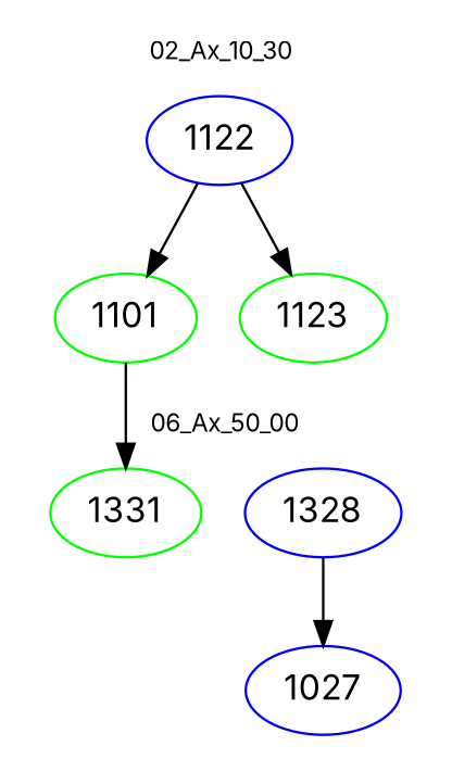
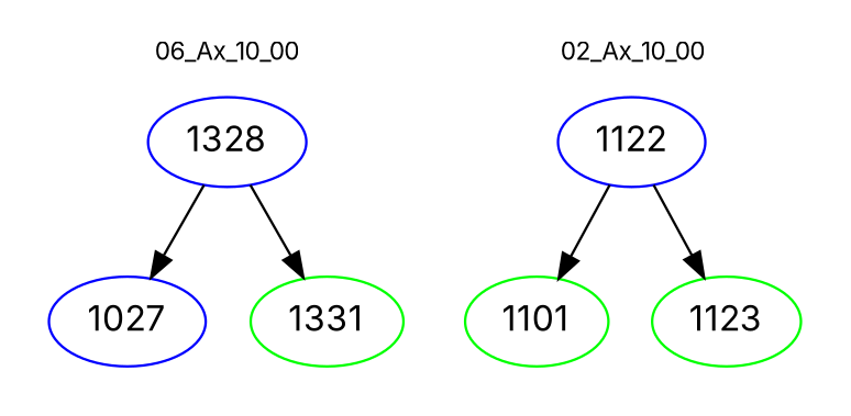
  digraph {
    fontname=Inter
    node [color=blue fontname=Inter]
    edge [color=black fontname=Inter]
    n1 [label=1328]
    n2 [label=1027]
    n3 [color=green label=1331]
    n4 [label=1122]
    n5 [color=green label=1101]
    n6 [color=green label=1123]
    subgraph cluster_1 {
      color=white
      fontsize=10
-     label="06_Ax_50_00"
+     label="06_Ax_10_00"
      n1
      n2
      n3
    }
    subgraph cluster_2 {
      color=white
      fontsize=10
-     label="02_Ax_10_30"
+     label="02_Ax_10_00"
      n4
      n5
      n6
    }
    n1 -> n2
-   n5 -> n3
+   n1 -> n3
    n4 -> n5
    n4 -> n6
  }
